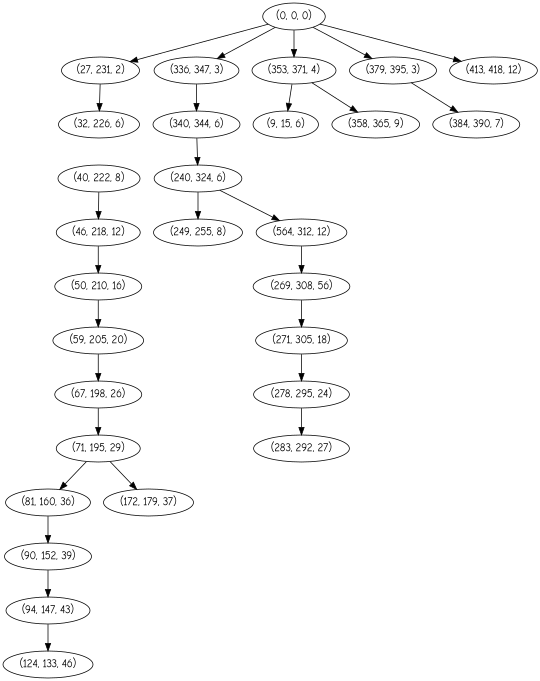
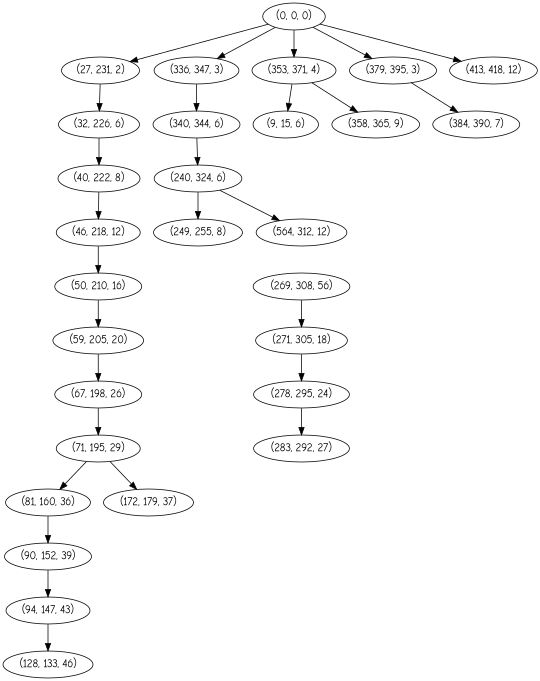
  digraph {
    fontname="Comic Neue"
    node [fontname="Comic Neue"]
    edge [fontname="Comic Neue"]
    "(0, 0, 0)"
    "(27, 231, 2)"
    "(336, 347, 3)"
    "(353, 371, 4)"
    "(379, 395, 3)"
    "(413, 418, 12)"
    "(32, 226, 6)"
    "(240, 324, 6)"
    "(249, 255, 8)"
    n10 [label="(564, 312, 12)"]
    "(340, 344, 6)"
    "(9, 15, 6)"
    "(358, 365, 9)"
    "(384, 390, 7)"
    "(40, 222, 8)"
    "(46, 218, 12)"
    "(50, 210, 16)"
    "(59, 205, 20)"
    "(67, 198, 26)"
    "(71, 195, 29)"
    "(81, 160, 36)"
    n22 [label="(172, 179, 37)"]
    "(90, 152, 39)"
    "(94, 147, 43)"
-   "(128, 133, 46)" [label="(124, 133, 46)"]
+   "(128, 133, 46)"
    n26 [label="(269, 308, 56)"]
    "(271, 305, 18)"
    "(278, 295, 24)"
    "(283, 292, 27)"
    "(0, 0, 0)" -> "(27, 231, 2)"
    "(0, 0, 0)" -> "(336, 347, 3)"
    "(0, 0, 0)" -> "(353, 371, 4)"
    "(0, 0, 0)" -> "(379, 395, 3)"
    "(0, 0, 0)" -> "(413, 418, 12)"
    "(27, 231, 2)" -> "(32, 226, 6)"
    "(336, 347, 3)" -> "(340, 344, 6)"
    "(353, 371, 4)" -> "(9, 15, 6)"
    "(353, 371, 4)" -> "(358, 365, 9)"
    "(379, 395, 3)" -> "(384, 390, 7)"
+   "(32, 226, 6)" -> "(40, 222, 8)"
    "(240, 324, 6)" -> "(249, 255, 8)"
    "(240, 324, 6)" -> n10
-   n10 -> n26
    "(340, 344, 6)" -> "(240, 324, 6)"
    "(40, 222, 8)" -> "(46, 218, 12)"
    "(46, 218, 12)" -> "(50, 210, 16)"
    "(50, 210, 16)" -> "(59, 205, 20)"
    "(59, 205, 20)" -> "(67, 198, 26)"
    "(67, 198, 26)" -> "(71, 195, 29)"
    "(71, 195, 29)" -> "(81, 160, 36)"
    "(71, 195, 29)" -> n22
    "(81, 160, 36)" -> "(90, 152, 39)"
    "(90, 152, 39)" -> "(94, 147, 43)"
    "(94, 147, 43)" -> "(128, 133, 46)"
    n26 -> "(271, 305, 18)"
    "(271, 305, 18)" -> "(278, 295, 24)"
    "(278, 295, 24)" -> "(283, 292, 27)"
  }
